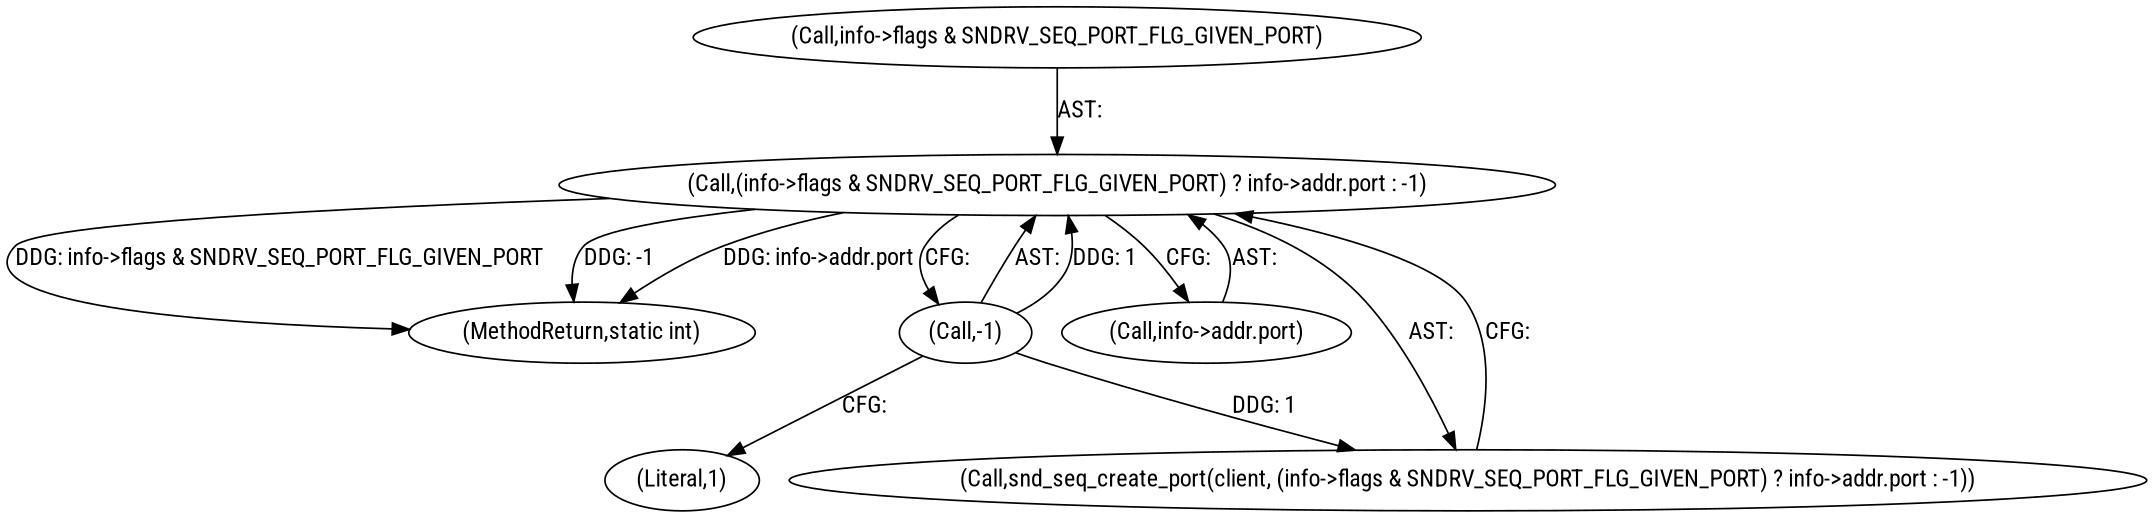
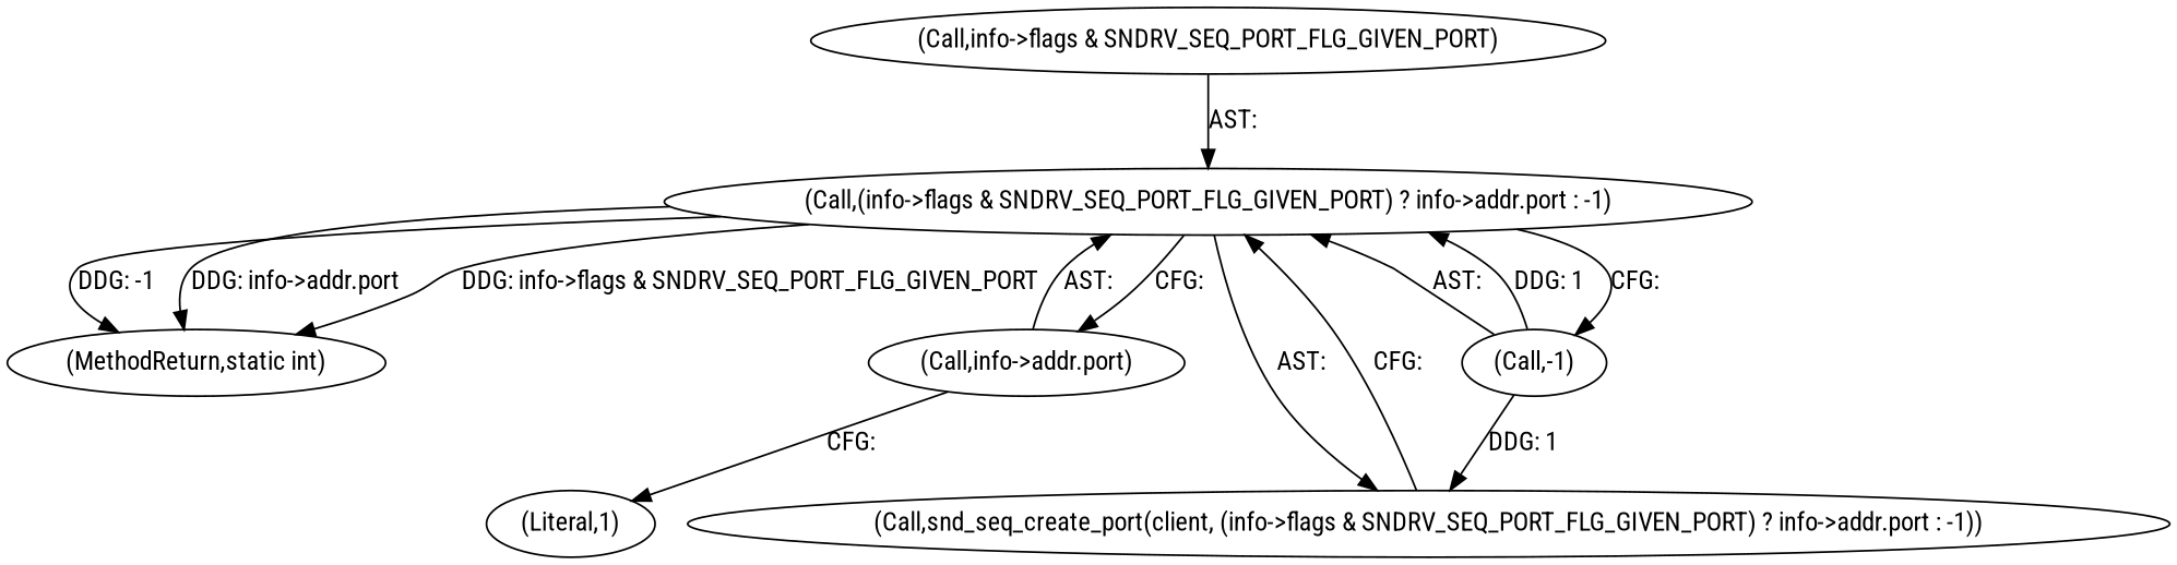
  digraph {
    fontname="Roboto Condensed"
    node [fontname="Roboto Condensed"]
    edge [fontname="Roboto Condensed"]
    n1 [label="(Call,(info->flags & SNDRV_SEQ_PORT_FLG_GIVEN_PORT) ? info->addr.port : -1)"]
    n2 [label="(Call,-1)"]
    n3 [label="(MethodReturn,static int)"]
    n4 [label="(Call,info->addr.port)"]
    n5 [label="(Call,snd_seq_create_port(client, (info->flags & SNDRV_SEQ_PORT_FLG_GIVEN_PORT) ? info->addr.port : -1))"]
    n6 [label="(Literal,1)"]
    n7 [label="(Call,info->flags & SNDRV_SEQ_PORT_FLG_GIVEN_PORT)"]
    n1 -> n2 [label="CFG: "]
    n1 -> n3 [label="DDG: info->flags & SNDRV_SEQ_PORT_FLG_GIVEN_PORT"]
    n1 -> n3 [label="DDG: -1"]
    n1 -> n3 [label="DDG: info->addr.port"]
    n1 -> n4 [label="CFG: "]
    n1 -> n5 [label="AST: "]
    n2 -> n1 [label="AST: "]
    n2 -> n1 [label="DDG: 1"]
    n2 -> n5 [label="DDG: 1"]
-   n2 -> n6 [label="CFG: "]
+   n4 -> n6 [label="CFG: "]
    n4 -> n1 [label="AST: "]
    n5 -> n1 [label="CFG: "]
    n7 -> n1 [label="AST: "]
  }
